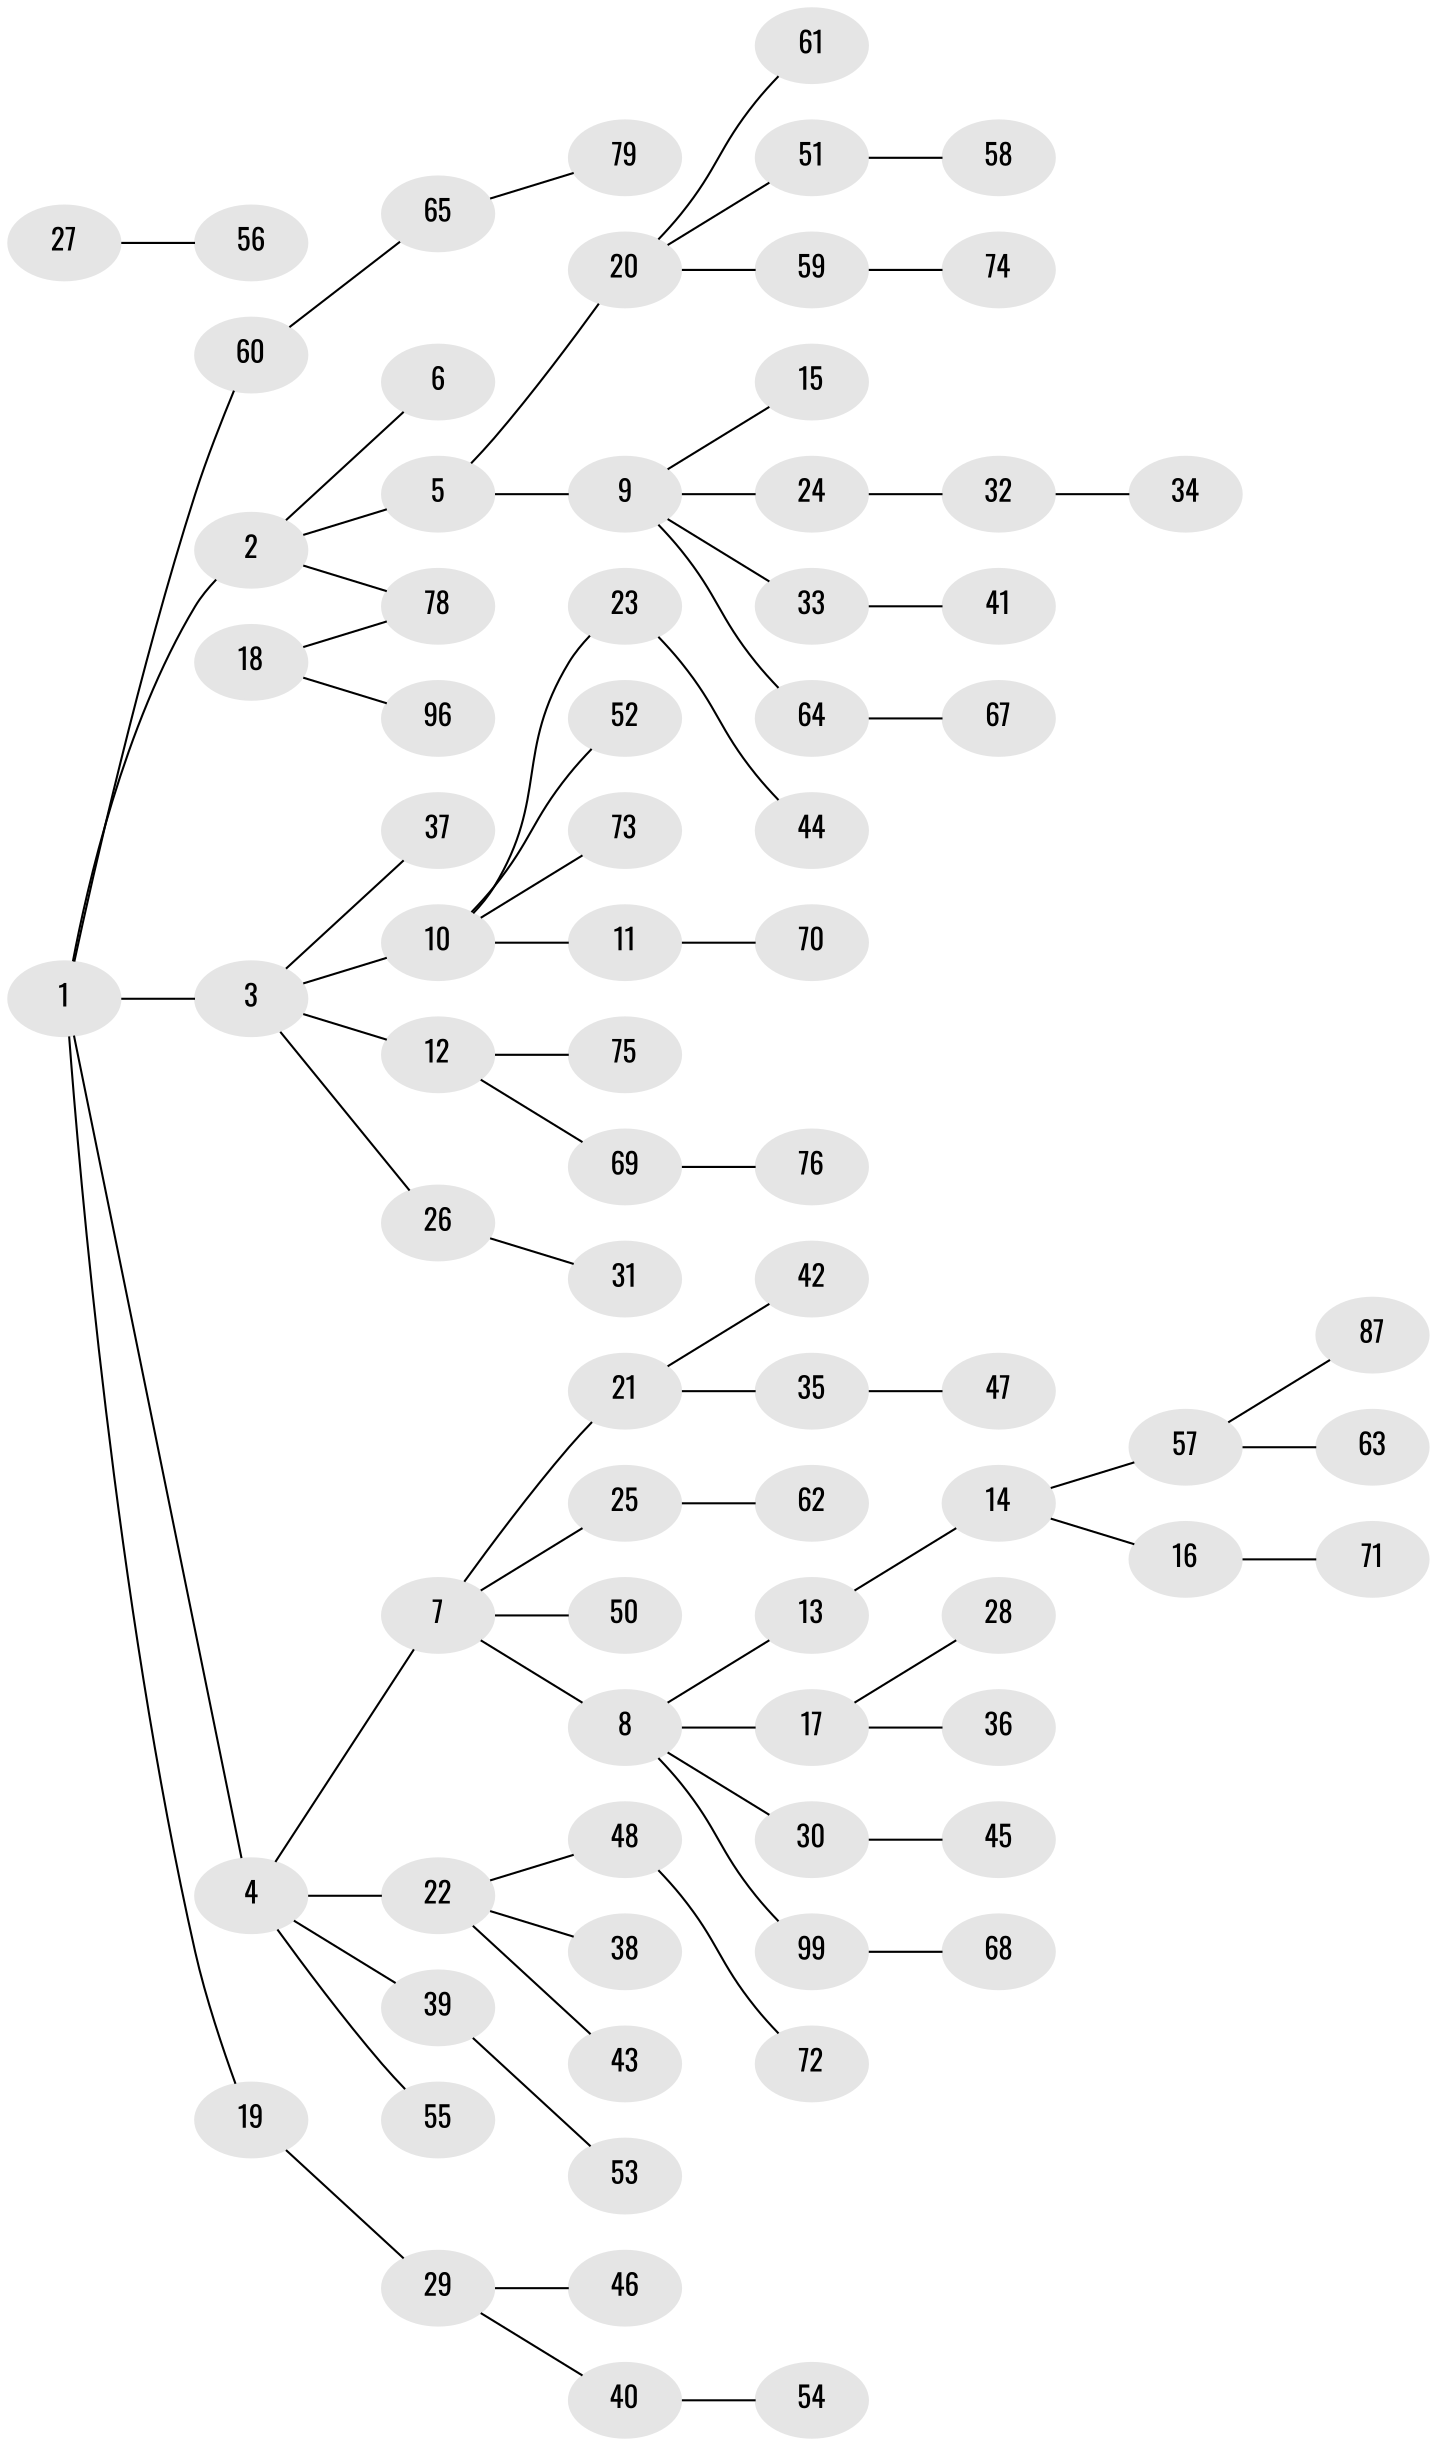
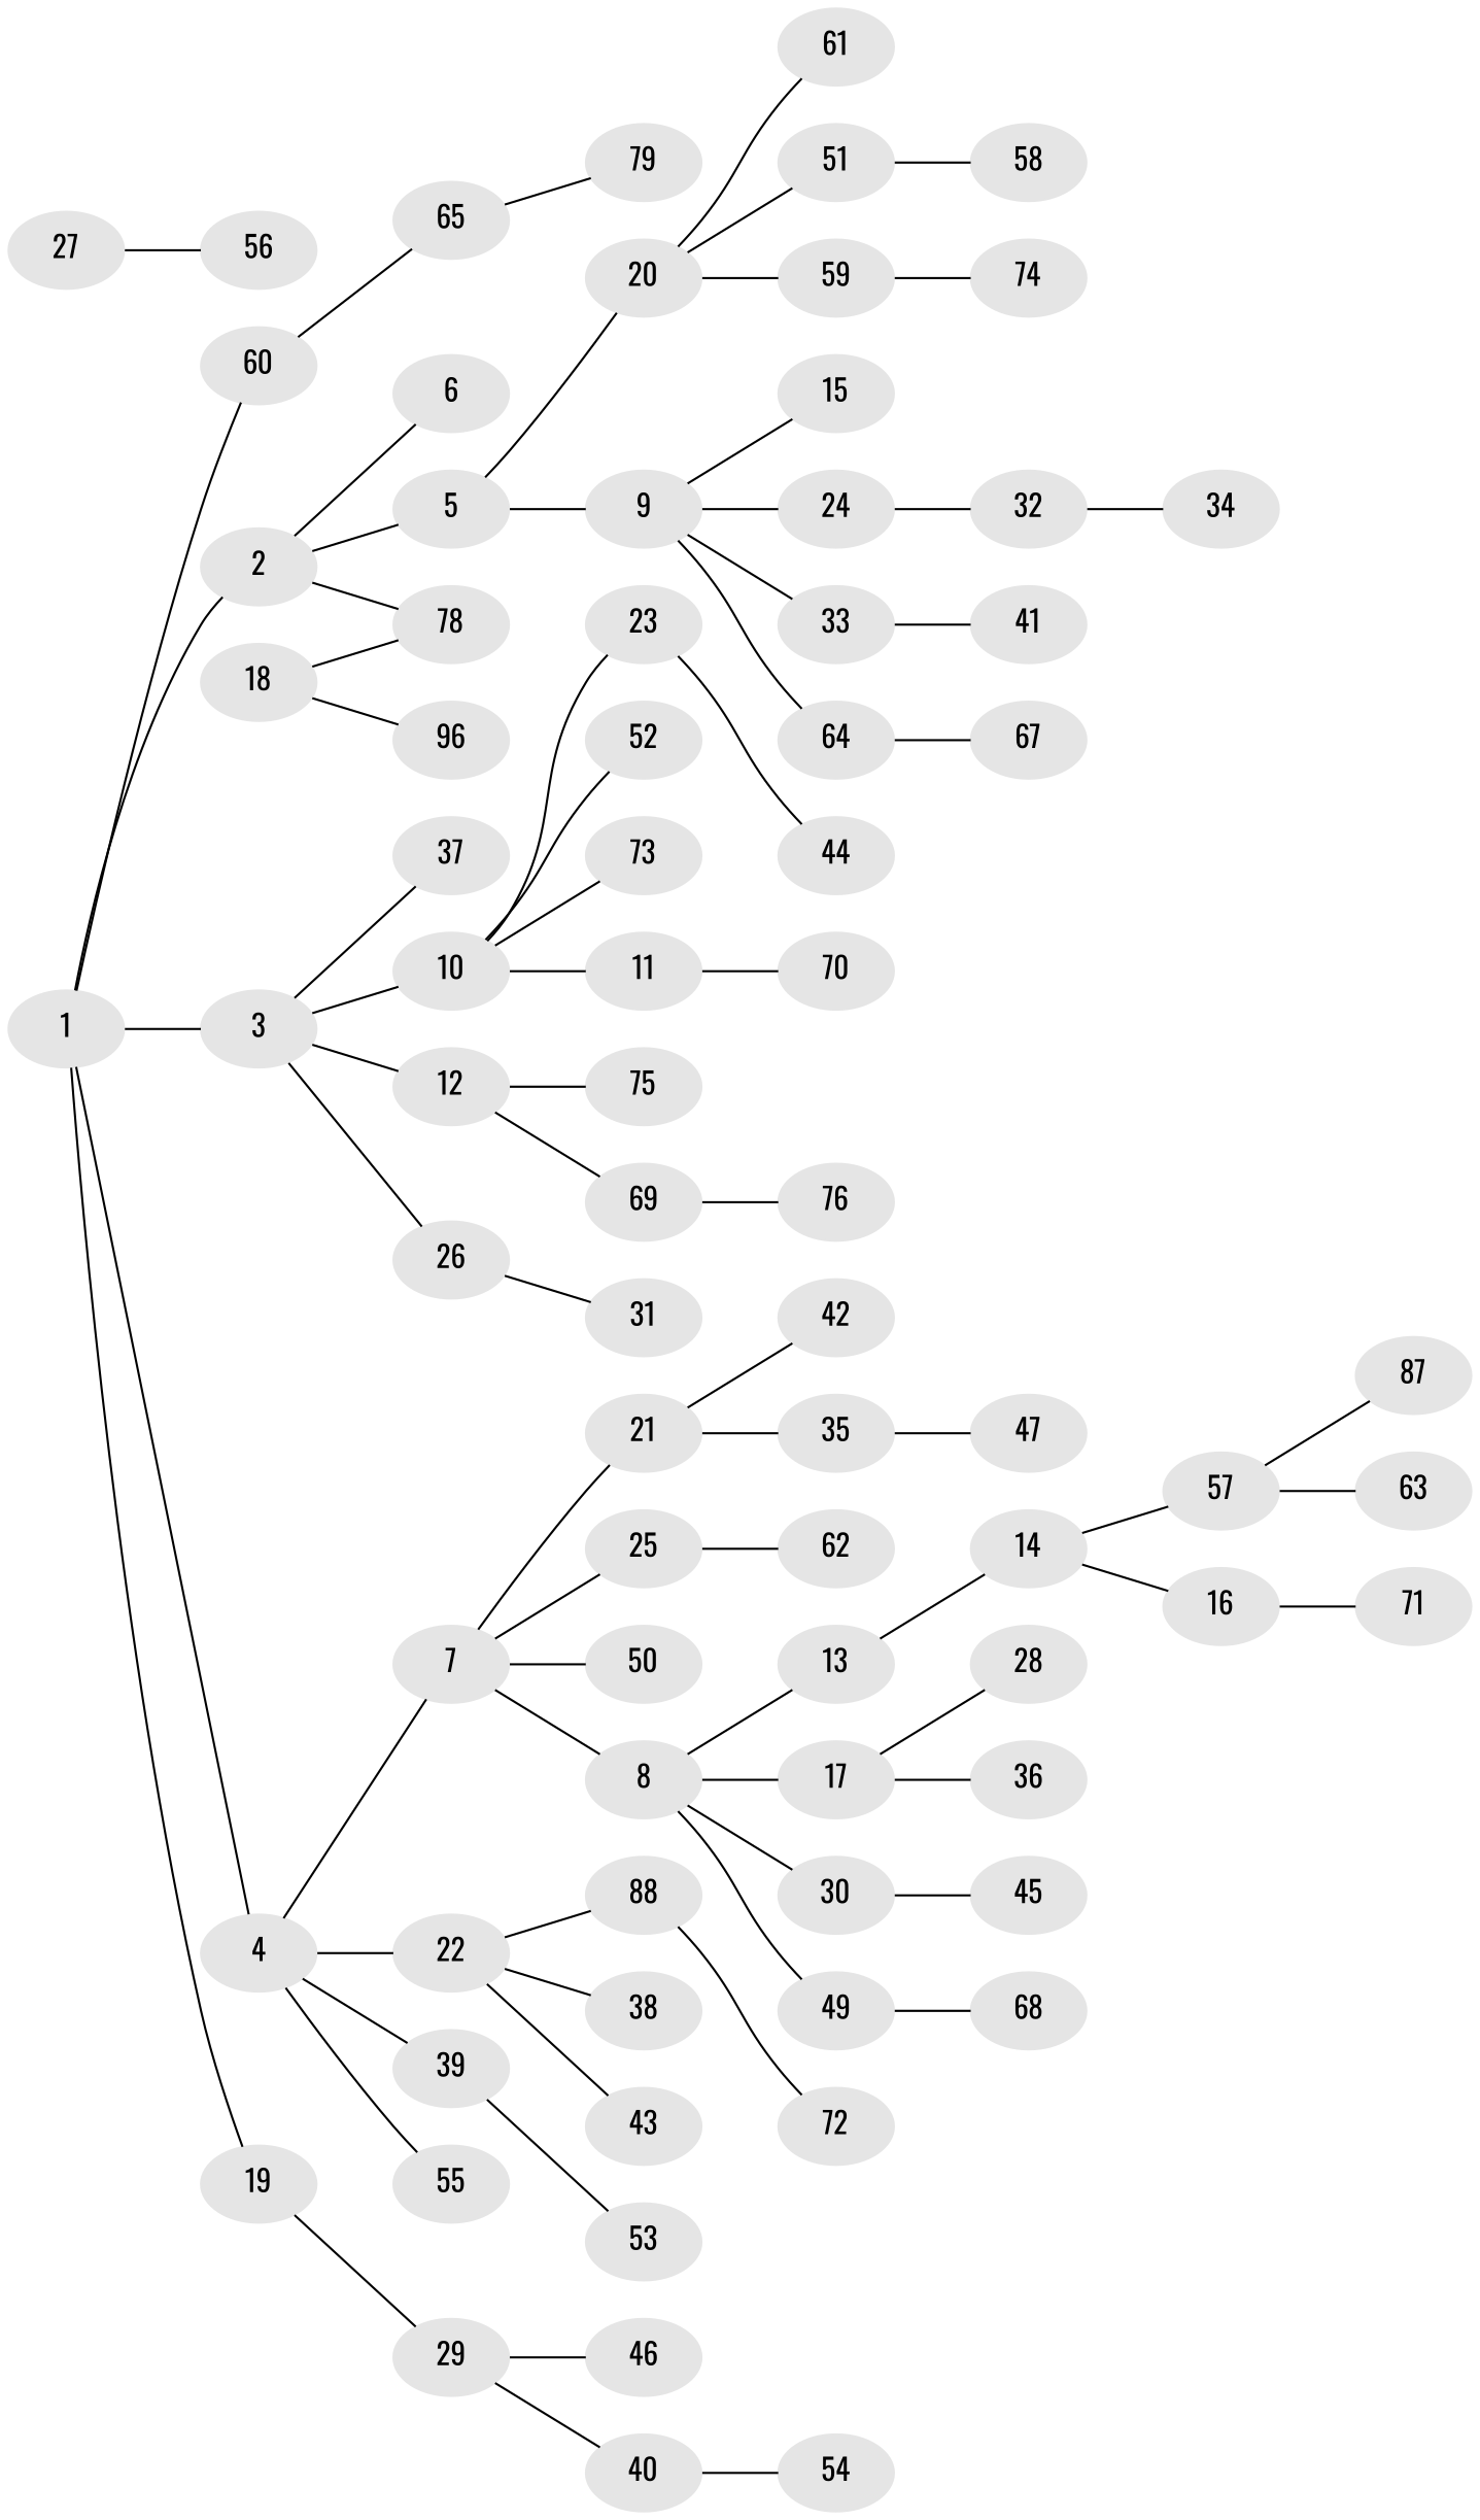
  graph {
    fontname=Oswald
    rankdir=LR
    node [color=gray90 fontname=Oswald style=filled]
    edge [fontname=Oswald]
    1
    2
    3
    4
    19
    60
    5
    6
    78
    10
    12
    26
    37
    7
    22
    39
    55
    29
    65
    9
    20
    n22 [label=96]
    18
    11
    23
    52
    73
    69
    75
    31
    8
    21
    25
    50
    38
    43
-   48
+   48 [label=88]
    53
    15
    24
    33
    64
    51
    59
    61
    13
    17
    30
-   49 [label=99]
+   49
    35
    42
    62
    14
    28
    36
    45
    68
    32
    41
    67
    70
    44
    76
    16
    57
    71
    63
    n68 [label=87]
    40
    46
    58
    74
    47
    72
    34
    27
    56
    54
    79
    1 -- 2
    1 -- 3
    1 -- 4
    1 -- 19
    1 -- 60
    2 -- 5
    2 -- 6
    2 -- 78
    3 -- 10
    3 -- 12
    3 -- 26
    3 -- 37
    4 -- 7
    4 -- 22
    4 -- 39
    4 -- 55
    19 -- 29
    60 -- 65
    5 -- 9
    5 -- 20
    10 -- 11
    10 -- 23
    10 -- 52
    10 -- 73
    12 -- 69
    12 -- 75
    26 -- 31
    7 -- 8
    7 -- 21
    7 -- 25
    7 -- 50
    22 -- 38
    22 -- 43
    22 -- 48
    39 -- 53
    29 -- 40
    29 -- 46
    65 -- 79
    9 -- 15
    9 -- 24
    9 -- 33
    9 -- 64
    20 -- 51
    20 -- 59
    20 -- 61
    18 -- 78
    18 -- n22
    11 -- 70
    23 -- 44
    69 -- 76
    8 -- 13
    8 -- 17
    8 -- 30
    8 -- 49
    21 -- 35
    21 -- 42
    25 -- 62
    48 -- 72
    24 -- 32
    33 -- 41
    64 -- 67
    51 -- 58
    59 -- 74
    13 -- 14
    17 -- 28
    17 -- 36
    30 -- 45
    49 -- 68
    35 -- 47
    14 -- 16
    14 -- 57
    32 -- 34
    16 -- 71
    57 -- 63
    57 -- n68
    40 -- 54
    27 -- 56
  }
